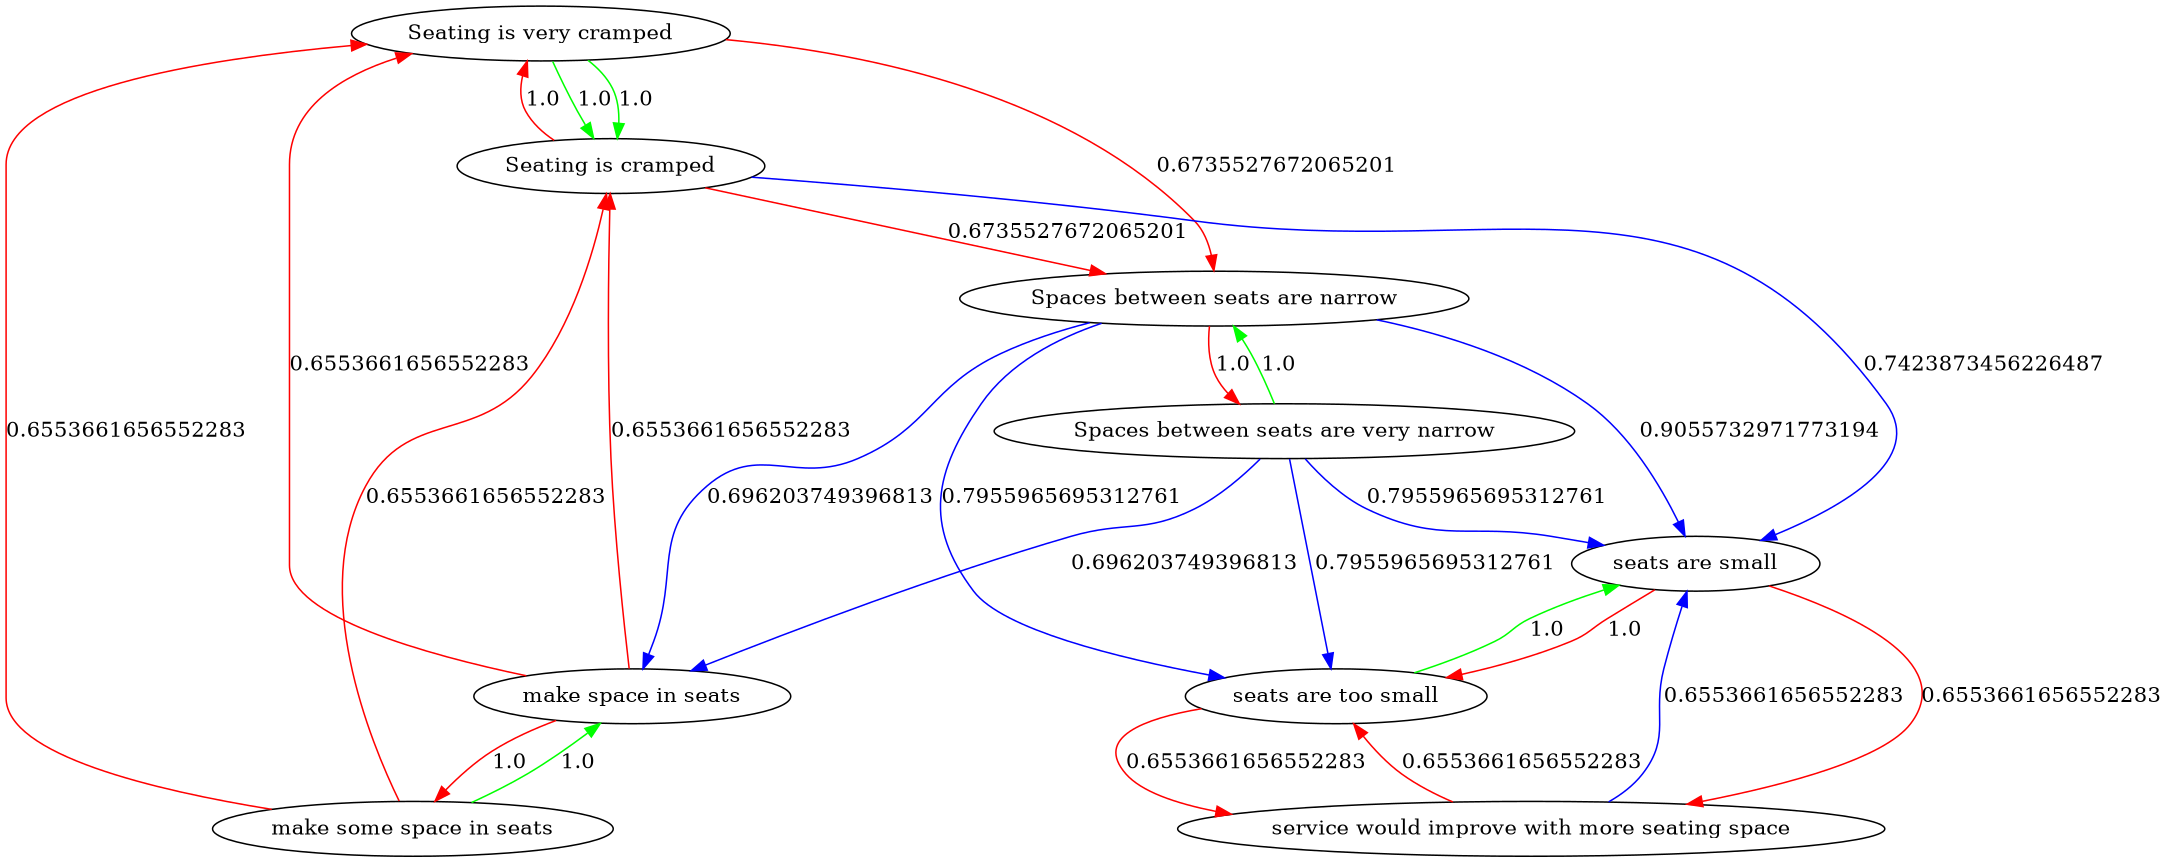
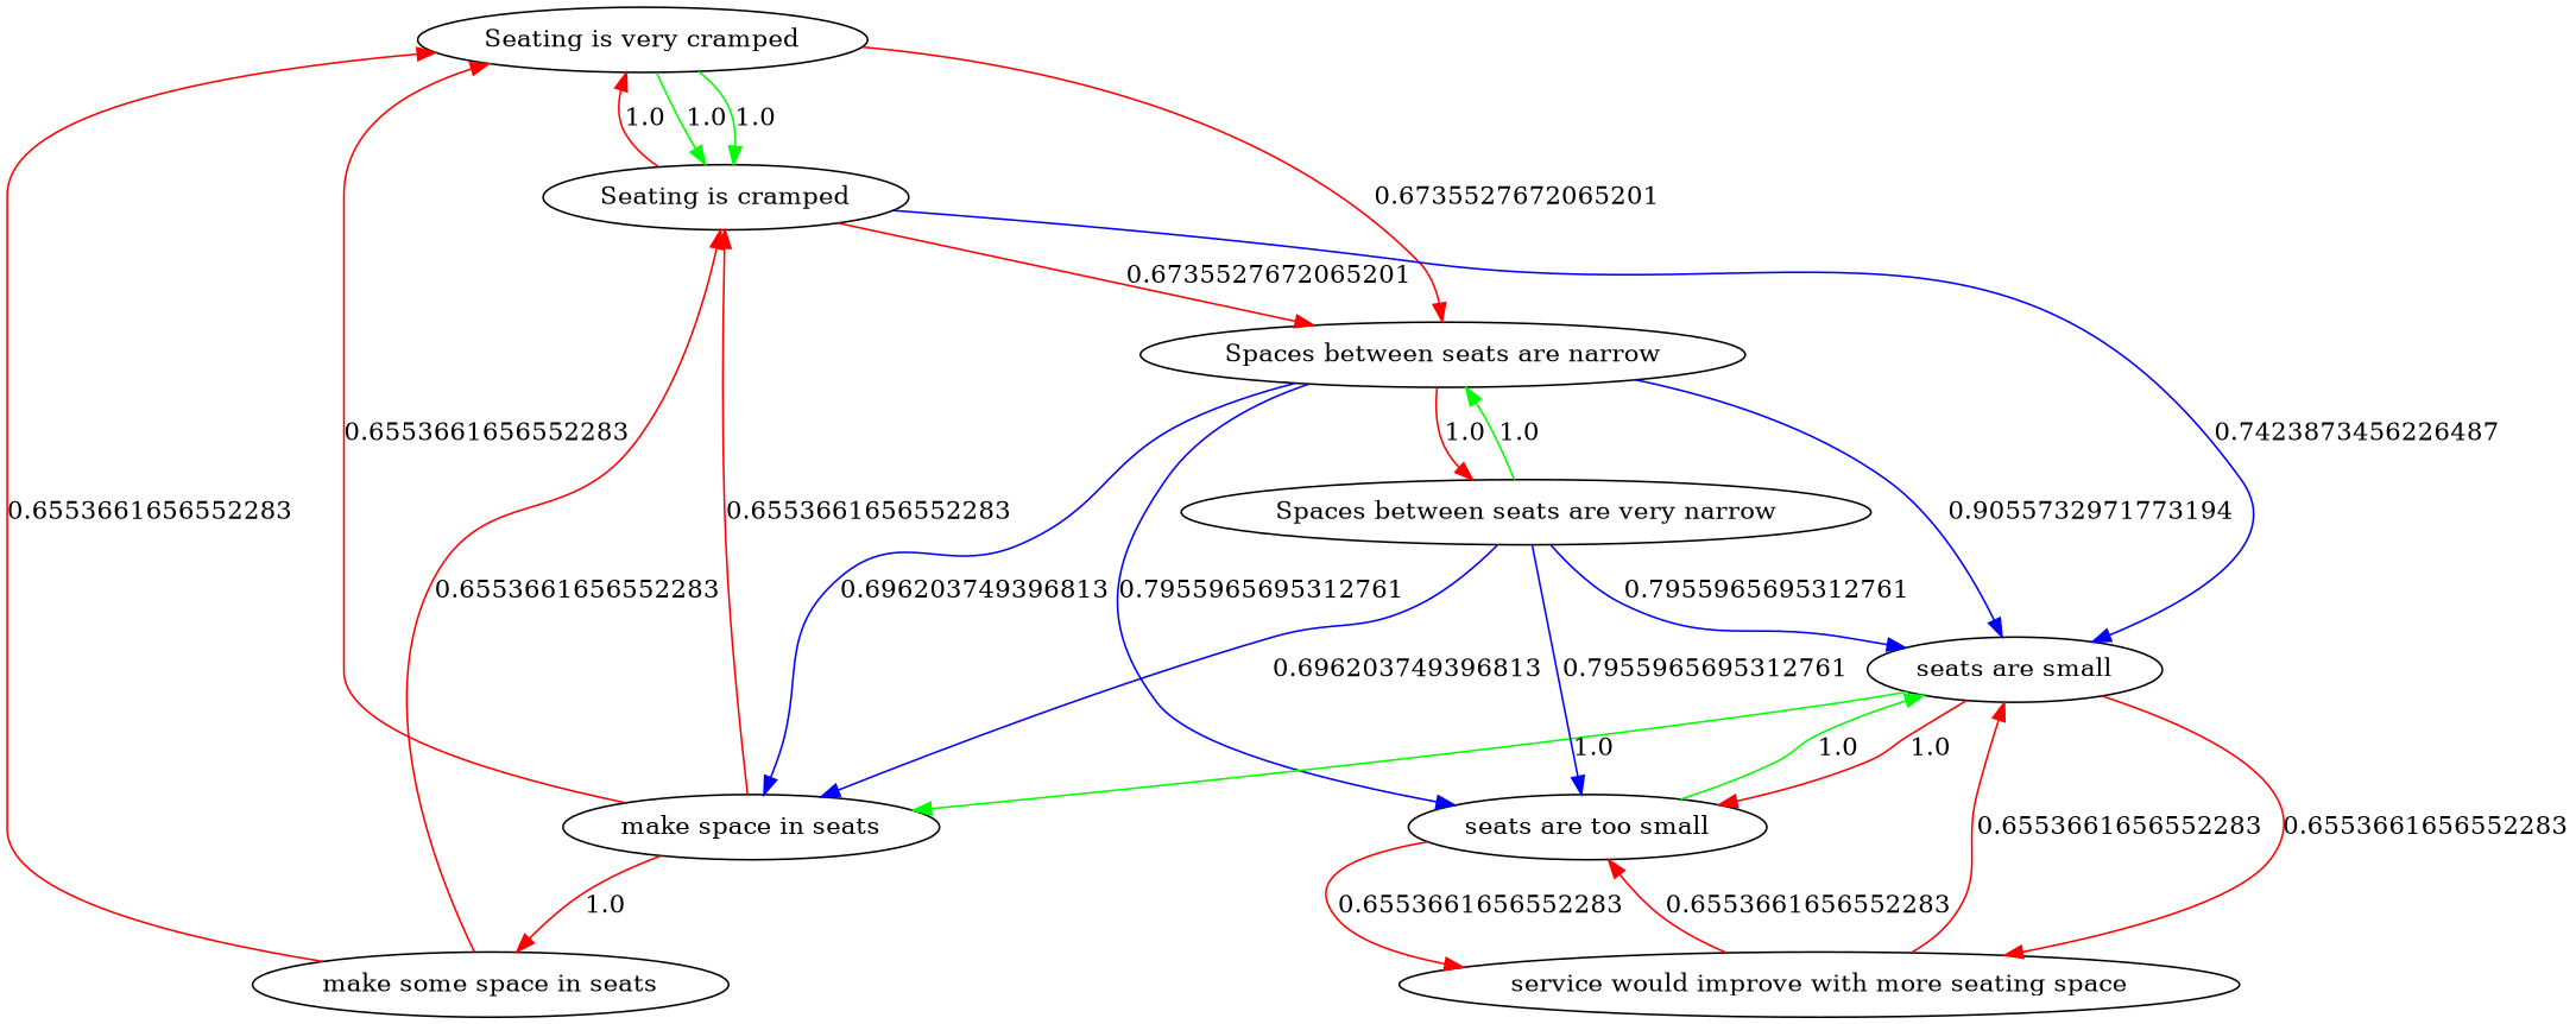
  digraph {
    edge [color=red]
    "Seating is very cramped"
    "Seating is cramped"
    "Spaces between seats are narrow"
    "seats are small"
    "Spaces between seats are very narrow"
    "make space in seats"
    "seats are too small"
    "service would improve with more seating space"
    "make some space in seats"
    "Seating is very cramped" -> "Seating is cramped" [color=green label=1.0]
    "Seating is very cramped" -> "Seating is cramped" [color=green label=1.0]
    "Seating is very cramped" -> "Spaces between seats are narrow" [label=0.6735527672065201]
    "Seating is cramped" -> "Seating is very cramped" [label=1.0]
    "Seating is cramped" -> "Spaces between seats are narrow" [label=0.6735527672065201]
    "Seating is cramped" -> "seats are small" [color=blue label=0.7423873456226487]
    "Spaces between seats are narrow" -> "seats are small" [color=blue label=0.9055732971773194]
    "Spaces between seats are narrow" -> "Spaces between seats are very narrow" [label=1.0]
    "Spaces between seats are narrow" -> "make space in seats" [color=blue label=0.696203749396813]
    "Spaces between seats are narrow" -> "seats are too small" [color=blue label=0.7955965695312761]
    "seats are small" -> "seats are too small" [label=1.0]
    "seats are small" -> "service would improve with more seating space" [label=0.6553661656552283]
    "Spaces between seats are very narrow" -> "Spaces between seats are narrow" [color=green label=1.0]
    "Spaces between seats are very narrow" -> "seats are small" [color=blue label=0.7955965695312761]
    "Spaces between seats are very narrow" -> "make space in seats" [color=blue label=0.696203749396813]
    "Spaces between seats are very narrow" -> "seats are too small" [color=blue label=0.7955965695312761]
    "make space in seats" -> "Seating is very cramped" [label=0.6553661656552283]
    "make space in seats" -> "Seating is cramped" [label=0.6553661656552283]
    "make space in seats" -> "make some space in seats" [label=1.0]
    "seats are too small" -> "seats are small" [color=green label=1.0]
    "seats are too small" -> "service would improve with more seating space" [label=0.6553661656552283]
-   "service would improve with more seating space" -> "seats are small" [color=blue label=0.6553661656552283]
+   "service would improve with more seating space" -> "seats are small" [label=0.6553661656552283]
    "service would improve with more seating space" -> "seats are too small" [label=0.6553661656552283]
    "make some space in seats" -> "Seating is very cramped" [label=0.6553661656552283]
    "make some space in seats" -> "Seating is cramped" [label=0.6553661656552283]
-   "make some space in seats" -> "make space in seats" [color=green label=1.0]
+   "seats are small" -> "make space in seats" [color=green label=1.0]
  }
